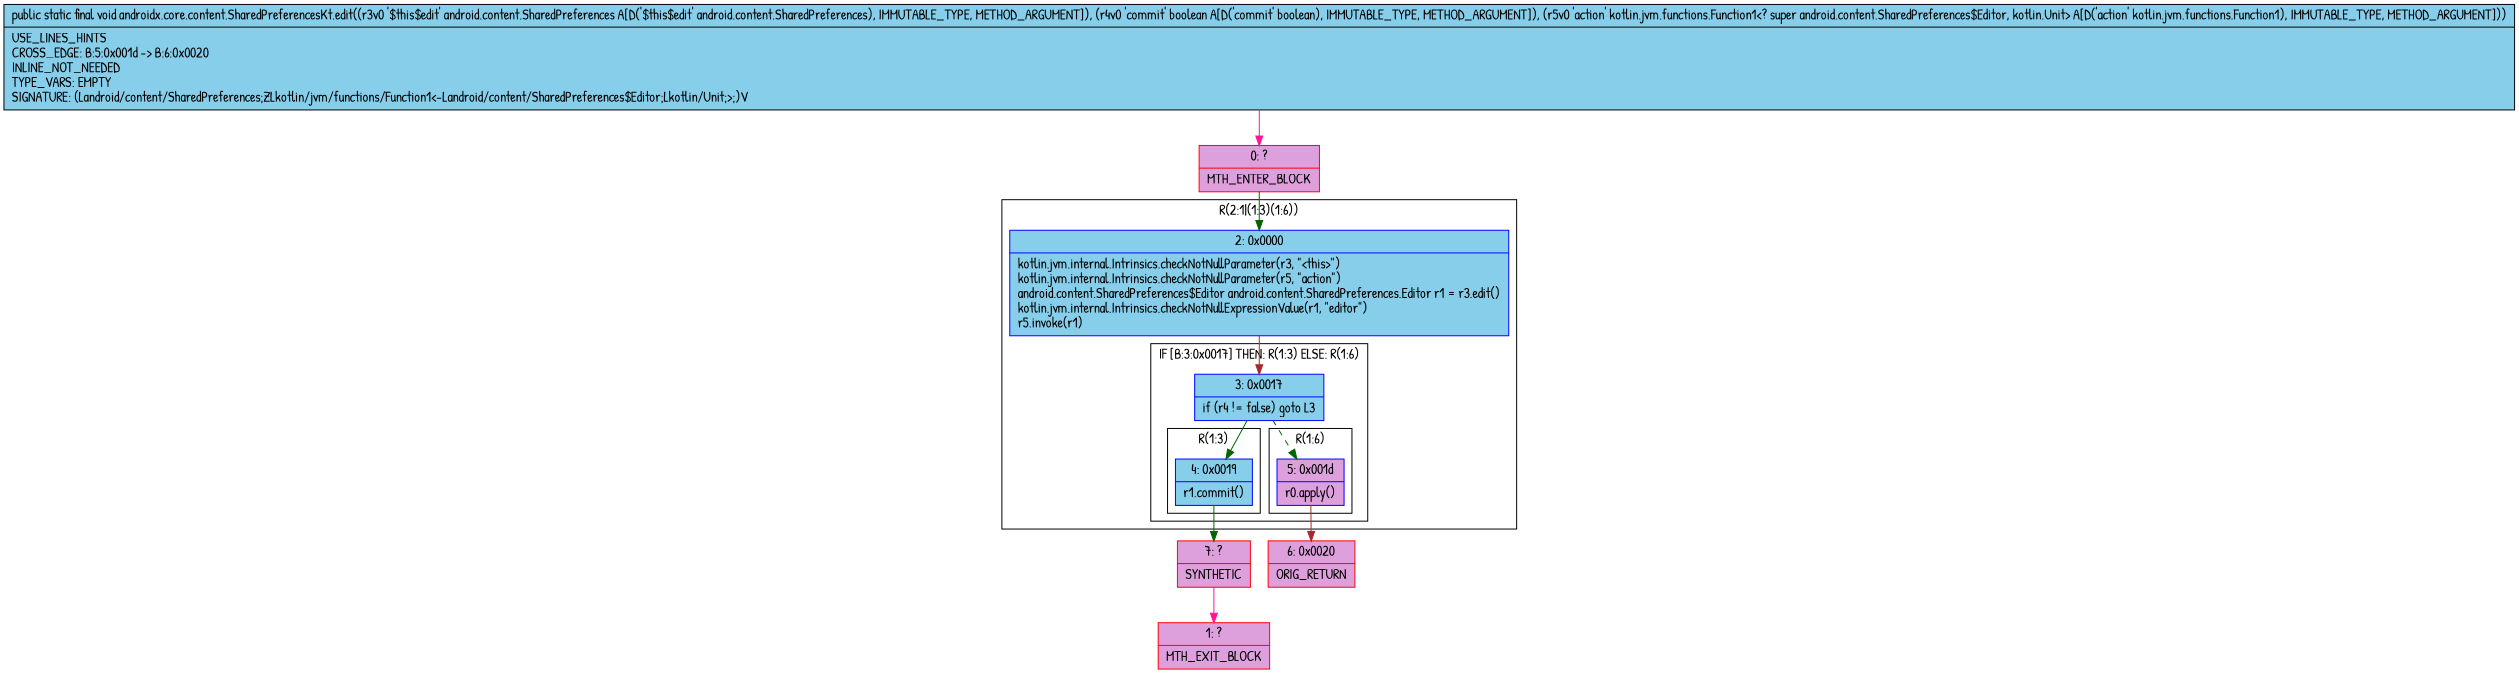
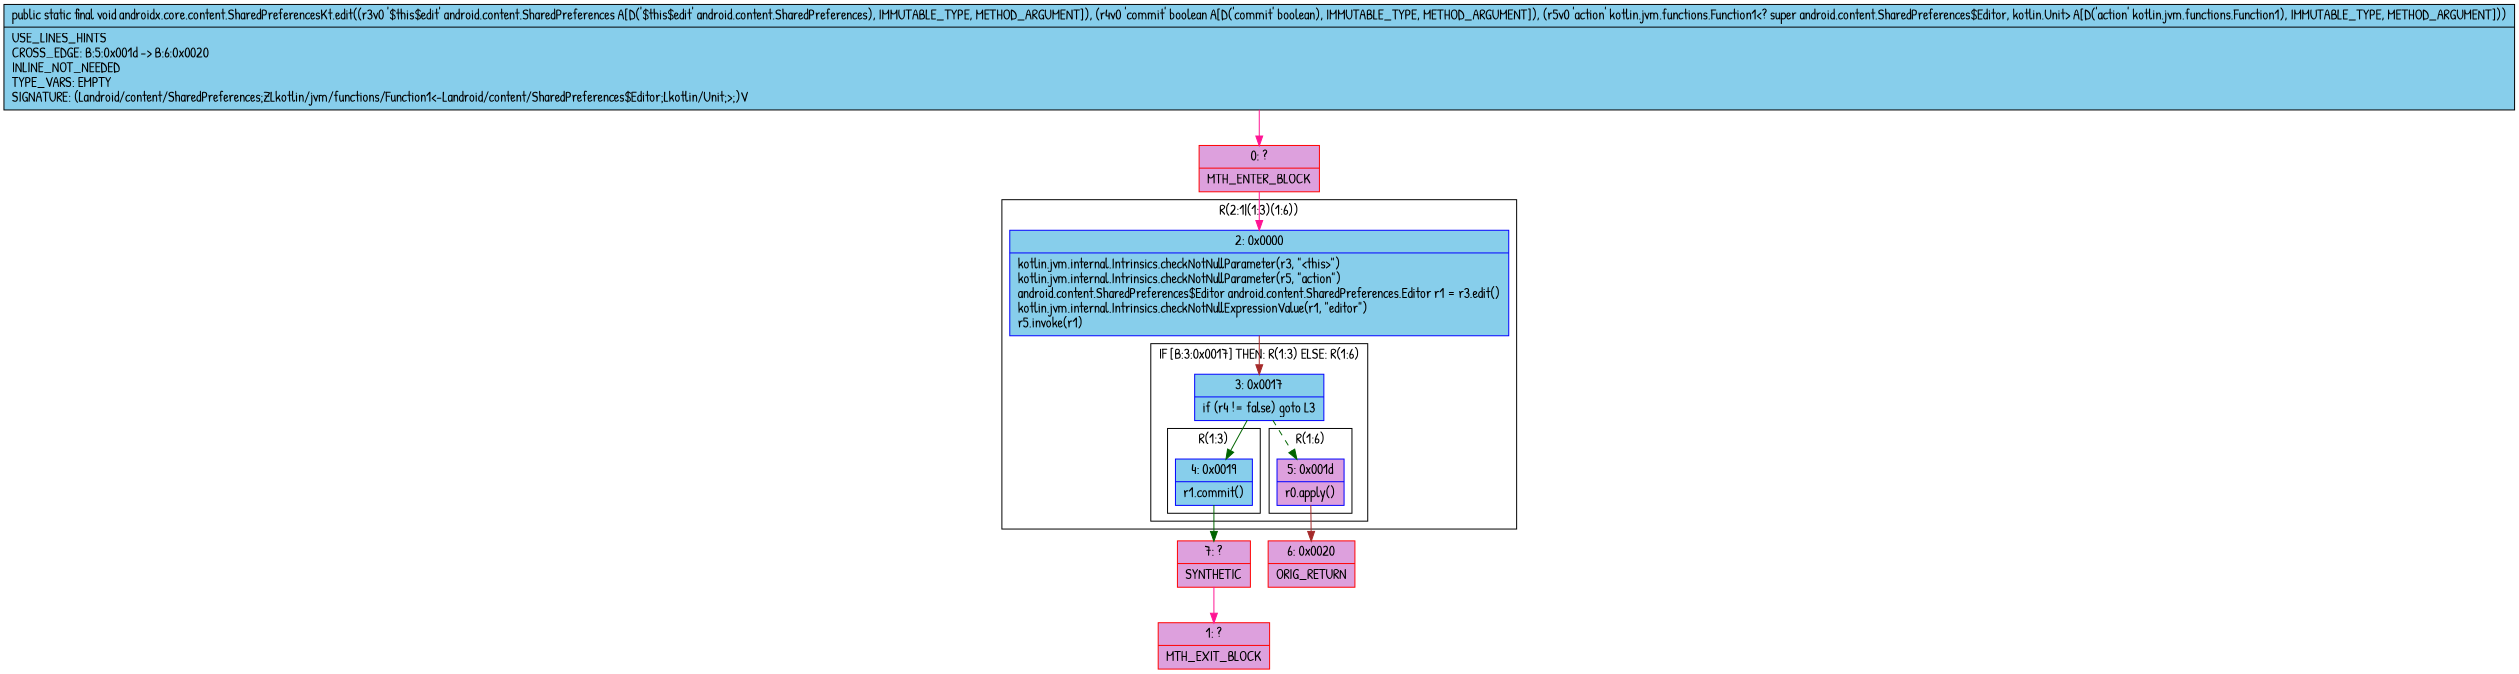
  digraph {
    fontname="Patrick Hand"
    node [color=blue fillcolor=plum fontname="Patrick Hand" shape=record style=filled]
    edge [color=darkgreen fontname="Patrick Hand"]
    n1 [fillcolor=skyblue label="{4\:\ 0x0019|r1.commit()\l}"]
    n2 [label="{5\:\ 0x001d|r0.apply()\l}"]
    n3 [fillcolor=skyblue label="{3\:\ 0x0017|if (r4 != false) goto L3\l}"]
    n4 [fillcolor=skyblue label="{2\:\ 0x0000|kotlin.jvm.internal.Intrinsics.checkNotNullParameter(r3, \"\<this\>\")\lkotlin.jvm.internal.Intrinsics.checkNotNullParameter(r5, \"action\")\landroid.content.SharedPreferences$Editor android.content.SharedPreferences.Editor r1 = r3.edit()\lkotlin.jvm.internal.Intrinsics.checkNotNullExpressionValue(r1, \"editor\")\lr5.invoke(r1)\l}"]
    n5 [color=red label="{7\:\ ?|SYNTHETIC\l}"]
    n6 [color=red label="{6\:\ 0x0020|ORIG_RETURN\l}"]
    n7 [color=red label="{1\:\ ?|MTH_EXIT_BLOCK\l}"]
    n8 [color=red label="{0\:\ ?|MTH_ENTER_BLOCK\l}"]
    n9 [fillcolor=skyblue label="{public static final void androidx.core.content.SharedPreferencesKt.edit((r3v0 '$this$edit' android.content.SharedPreferences A[D('$this$edit' android.content.SharedPreferences), IMMUTABLE_TYPE, METHOD_ARGUMENT]), (r4v0 'commit' boolean A[D('commit' boolean), IMMUTABLE_TYPE, METHOD_ARGUMENT]), (r5v0 'action' kotlin.jvm.functions.Function1\<? super android.content.SharedPreferences$Editor, kotlin.Unit\> A[D('action' kotlin.jvm.functions.Function1), IMMUTABLE_TYPE, METHOD_ARGUMENT]))  | USE_LINES_HINTS\lCROSS_EDGE: B:5:0x001d \-\> B:6:0x0020\lINLINE_NOT_NEEDED\lTYPE_VARS: EMPTY\lSIGNATURE: (Landroid\/content\/SharedPreferences;ZLkotlin\/jvm\/functions\/Function1\<\-Landroid\/content\/SharedPreferences$Editor;Lkotlin\/Unit;\>;)V\l}" color=""]
    subgraph cluster_1 {
      label="R(2:1|(1:3)(1:6))"
      n4
      subgraph cluster_2 {
        label="IF [B:3:0x0017] THEN: R(1:3) ELSE: R(1:6)"
        n3
        subgraph cluster_3 {
          label="R(1:3)"
          n1
        }
        subgraph cluster_4 {
          label="R(1:6)"
          n2
        }
      }
    }
    n1 -> n5
    n2 -> n6 [color=brown]
    n3 -> n1
    n3 -> n2 [style=dashed]
    n4 -> n3 [color=brown]
    n5 -> n7 [color=deeppink]
-   n8 -> n4
+   n8 -> n4 [color=deeppink]
    n9 -> n8 [color=deeppink]
  }
